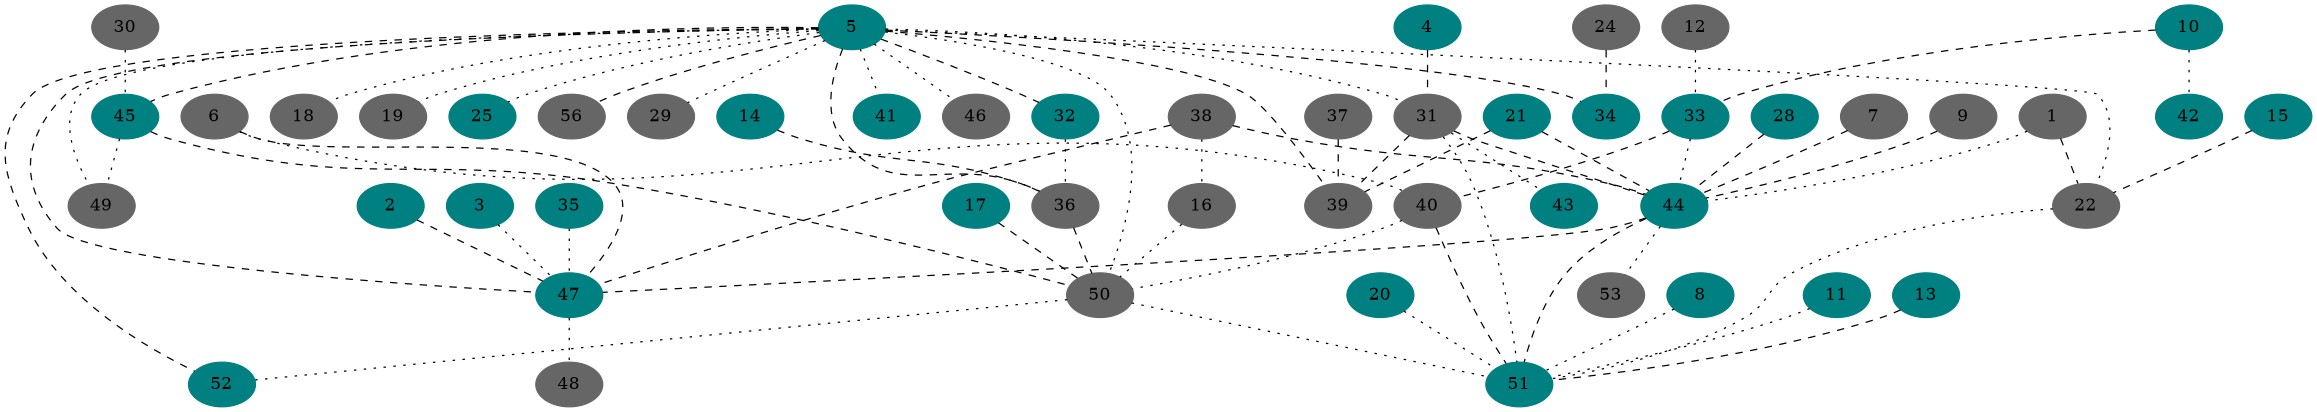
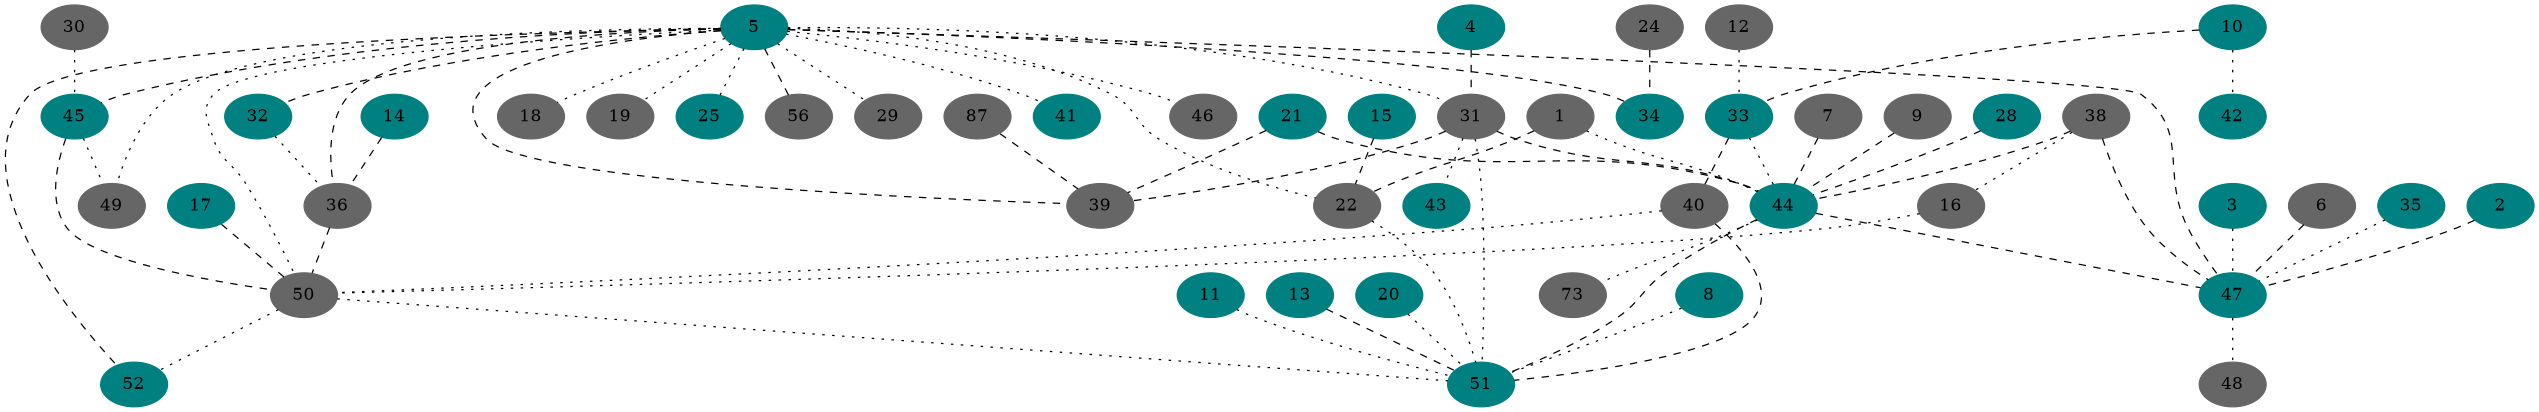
  graph {
    node [color=teal style=filled]
    edge [style=dashed weight=1.0]
    1 [color=gray40]
    22 [color=gray40]
    44
    51
    47
-   53 [color=gray40]
+   53 [color=gray40 label=73]
    2
    48 [color=gray40]
    3
    31 [color=gray40]
    4
    39 [color=gray40]
    43
    5
    18 [color=gray40]
    19 [color=gray40]
    25
    n18 [color=gray40 label=56]
    29 [color=gray40]
    32
    34
    36 [color=gray40]
    41
    45
    46 [color=gray40]
    49 [color=gray40]
    50 [color=gray40]
    52
    6 [color=gray40]
    40 [color=gray40]
    7 [color=gray40]
    8
    9 [color=gray40]
    10
    33
    42
    11
    12 [color=gray40]
    13
    14
    15
    16 [color=gray40]
    17
    20
    21
    24 [color=gray40]
    28
    30 [color=gray40]
    35
-   37 [color=gray40]
+   37 [color=gray40 label=87]
    38 [color=gray40]
    1 -- 22
    1 -- 44 [style=dotted]
    22 -- 51 [style=dotted]
    44 -- 51
    44 -- 47
    44 -- 53 [style=dotted]
    47 -- 48 [style=dotted]
    2 -- 47
    3 -- 47 [style=dotted]
    31 -- 44
    31 -- 51 [style=dotted]
    31 -- 39
    31 -- 43 [style=dotted]
    4 -- 31
    5 -- 22 [style=dotted]
    5 -- 47
    5 -- 31 [style=dotted weight=3.0]
    5 -- 39
    5 -- 18 [style=dotted]
    5 -- 19 [style=dotted]
    5 -- 25 [style=dotted]
    5 -- n18
    5 -- 29 [style=dotted]
    5 -- 32
    5 -- 34
    5 -- 36
    5 -- 41 [style=dotted]
    5 -- 45
    5 -- 46 [style=dotted]
    5 -- 49 [style=dotted]
    5 -- 50 [style=dotted]
    5 -- 52
    32 -- 36 [style=dotted]
    36 -- 50
    45 -- 49 [style=dotted]
    45 -- 50
    50 -- 51 [style=dotted]
    50 -- 52 [style=dotted]
    6 -- 47
-   6 -- 40 [style=dotted]
    40 -- 51 [weight=2.0]
    40 -- 50 [style=dotted]
    7 -- 44
    8 -- 51 [style=dotted]
    9 -- 44
    10 -- 33
    10 -- 42 [style=dotted weight=2.0]
    33 -- 44 [style=dotted weight=2.0]
    33 -- 40
    11 -- 51 [style=dotted]
    12 -- 33 [style=dotted weight=2.0]
    13 -- 51
    14 -- 36
    15 -- 22
    16 -- 50 [style=dotted]
    17 -- 50
    20 -- 51 [style=dotted]
    21 -- 44
    21 -- 39
    24 -- 34
    28 -- 44
    30 -- 45 [style=dotted]
    35 -- 47 [style=dotted]
    37 -- 39
    38 -- 44
    38 -- 47
    38 -- 16 [style=dotted]
  }
